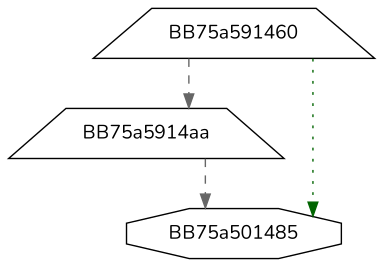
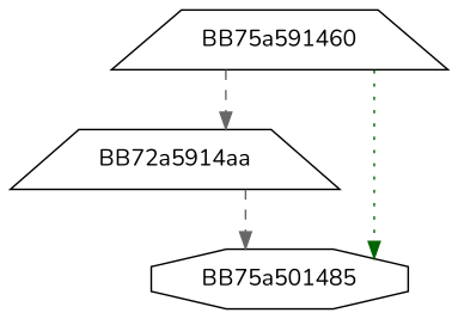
  digraph {
    fontname=Nunito
    splines=ortho
    node [fontname=Nunito shape=trapezium]
    edge [color=gray40 fontname=Nunito style=dashed]
    BB75a591460
-   BB75a5914aa
+   BB75a5914aa [label=BB72a5914aa]
    n3 [label=BB75a501485 shape=octagon]
    BB75a591460 -> BB75a5914aa
    BB75a591460 -> n3 [color=darkgreen style=dotted]
    BB75a5914aa -> n3
  }
